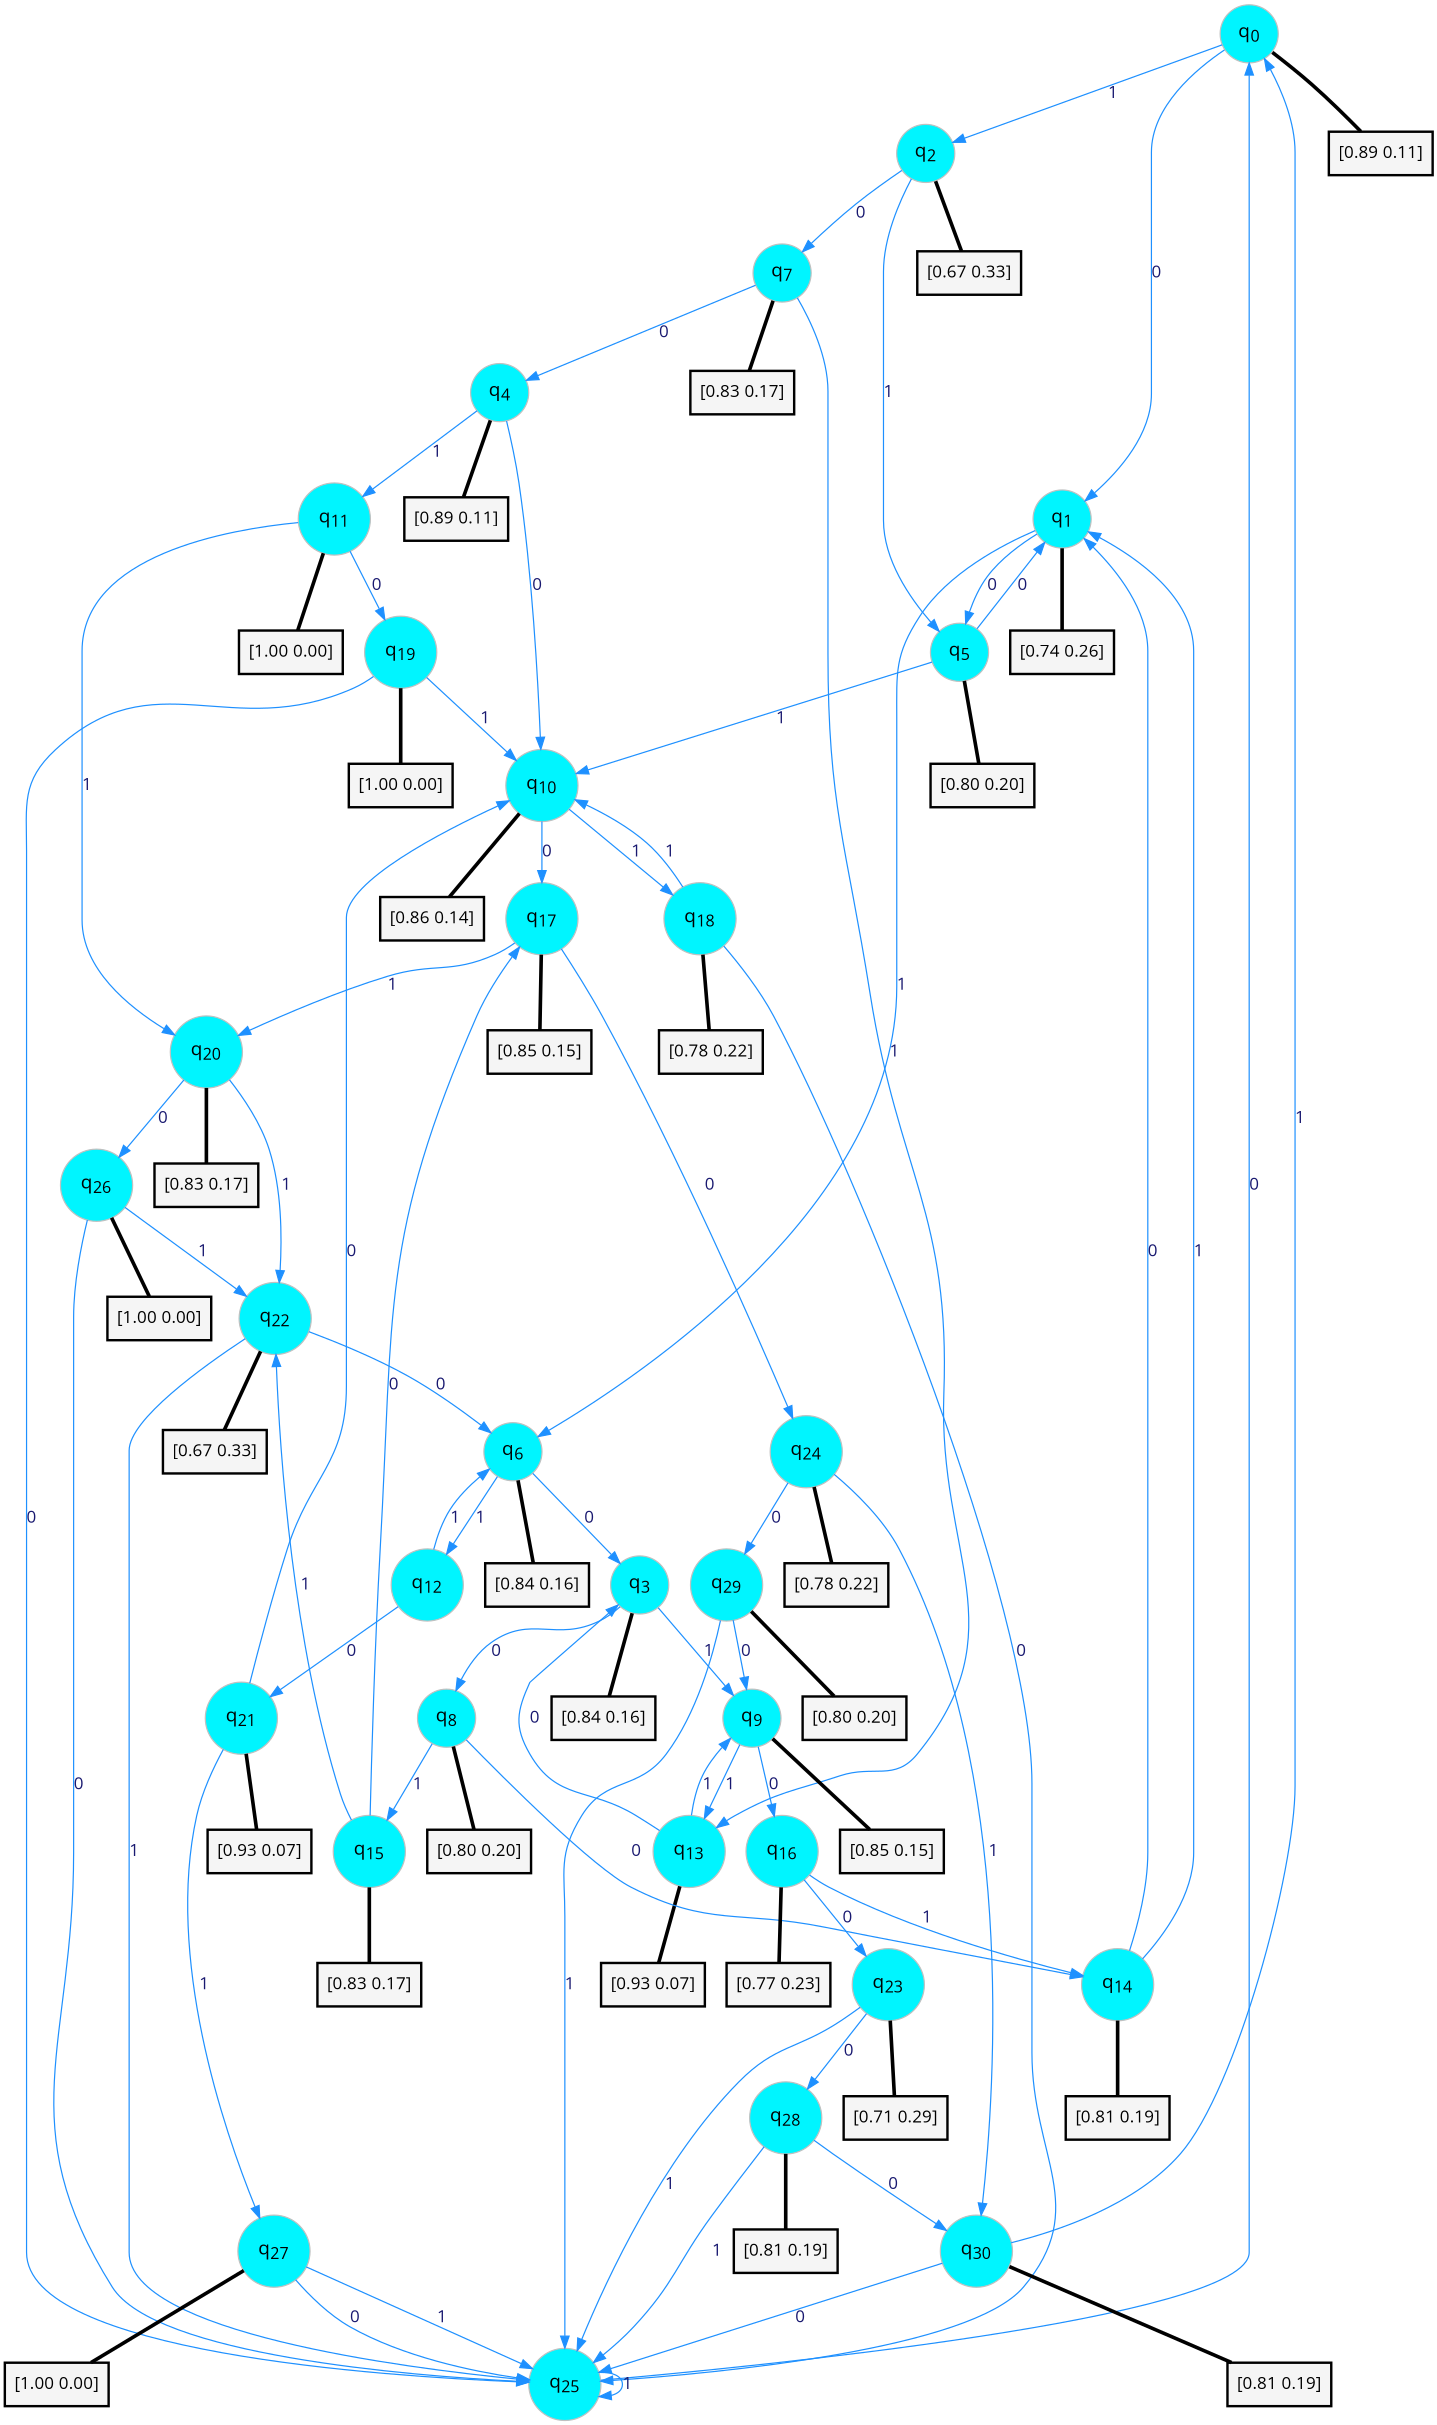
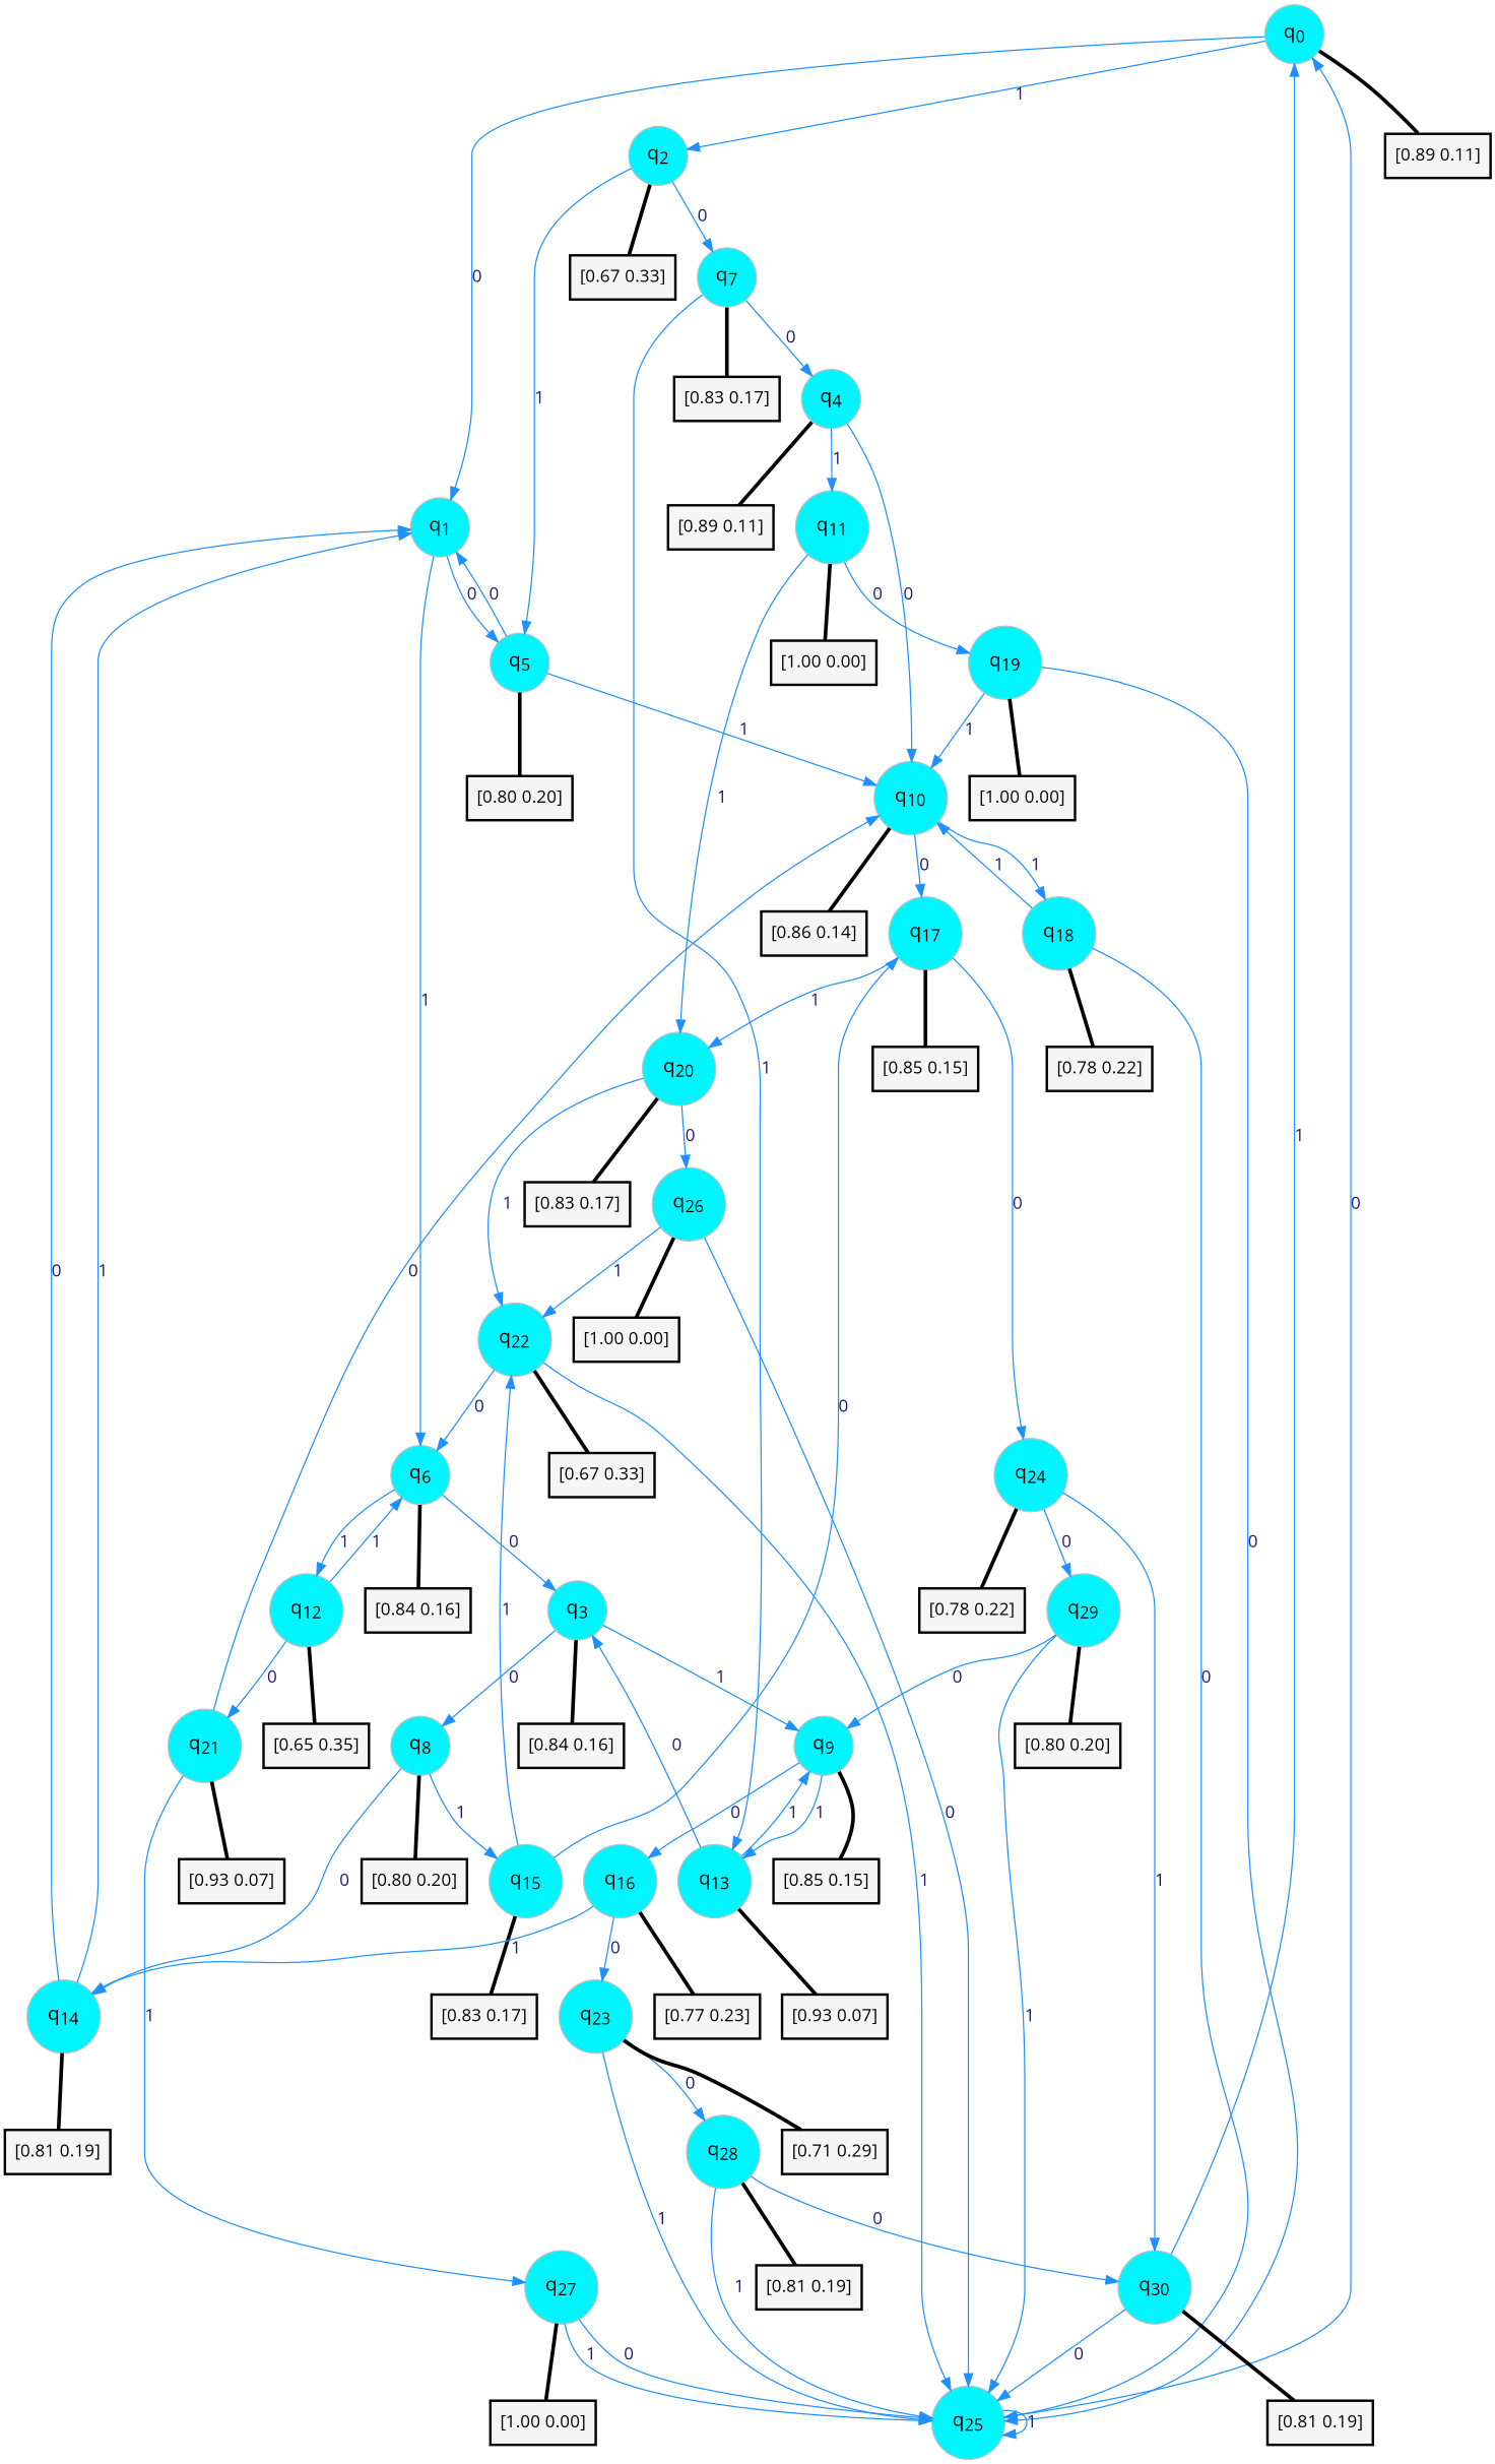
  digraph {
    fontname="Open Sans"
    rankdir=TD
    node [color=gray fillcolor=turquoise1 fontcolor=black fontname="Open Sans" fontsize=16 fontweight=bold shape=circle style=filled]
    edge [arrowsize=1 color=dodgerblue1 fontcolor=midnightblue fontname="Open Sans" fontweight=bold penwidth=1 style=solid weight=20]
    n1 [label=<q<SUB>0</SUB>>]
    n2 [label=<q<SUB>1</SUB>>]
    n3 [label=<q<SUB>2</SUB>>]
    n4 [color=black fillcolor=whitesmoke fontsize=14 label="[0.89 0.11]" penwidth=2 shape=box]
    n5 [label=<q<SUB>5</SUB>>]
    n6 [label=<q<SUB>6</SUB>>]
-   n7 [color=black fillcolor=whitesmoke fontsize=14 label="[0.74 0.26]" penwidth=2 shape=box]
    n8 [label=<q<SUB>7</SUB>>]
    n9 [color=black fillcolor=whitesmoke fontsize=14 label="[0.67 0.33]" penwidth=2 shape=box]
    n10 [label=<q<SUB>10</SUB>>]
    n11 [color=black fillcolor=whitesmoke fontsize=14 label="[0.80 0.20]" penwidth=2 shape=box]
    n12 [label=<q<SUB>3</SUB>>]
    n13 [label=<q<SUB>12</SUB>>]
    n14 [color=black fillcolor=whitesmoke fontsize=14 label="[0.84 0.16]" penwidth=2 shape=box]
    n15 [label=<q<SUB>4</SUB>>]
    n16 [label=<q<SUB>13</SUB>>]
    n17 [color=black fillcolor=whitesmoke fontsize=14 label="[0.83 0.17]" penwidth=2 shape=box]
    n18 [label=<q<SUB>8</SUB>>]
    n19 [label=<q<SUB>9</SUB>>]
    n20 [color=black fillcolor=whitesmoke fontsize=14 label="[0.84 0.16]" penwidth=2 shape=box]
    n21 [label=<q<SUB>14</SUB>>]
    n22 [label=<q<SUB>15</SUB>>]
    n23 [color=black fillcolor=whitesmoke fontsize=14 label="[0.80 0.20]" penwidth=2 shape=box]
    n24 [label=<q<SUB>16</SUB>>]
    n25 [color=black fillcolor=whitesmoke fontsize=14 label="[0.85 0.15]" penwidth=2 shape=box]
    n26 [label=<q<SUB>11</SUB>>]
    n27 [color=black fillcolor=whitesmoke fontsize=14 label="[0.89 0.11]" penwidth=2 shape=box]
    n28 [label=<q<SUB>17</SUB>>]
    n29 [label=<q<SUB>18</SUB>>]
    n30 [color=black fillcolor=whitesmoke fontsize=14 label="[0.86 0.14]" penwidth=2 shape=box]
    n31 [label=<q<SUB>19</SUB>>]
    n32 [label=<q<SUB>20</SUB>>]
    n33 [color=black fillcolor=whitesmoke fontsize=14 label="[1.00 0.00]" penwidth=2 shape=box]
    n34 [label=<q<SUB>21</SUB>>]
+   n35 [color=black fillcolor=whitesmoke fontsize=14 label="[0.65 0.35]" penwidth=2 shape=box]
    n36 [color=black fillcolor=whitesmoke fontsize=14 label="[0.93 0.07]" penwidth=2 shape=box]
    n37 [color=black fillcolor=whitesmoke fontsize=14 label="[0.81 0.19]" penwidth=2 shape=box]
    n38 [label=<q<SUB>22</SUB>>]
    n39 [color=black fillcolor=whitesmoke fontsize=14 label="[0.83 0.17]" penwidth=2 shape=box]
    n40 [label=<q<SUB>23</SUB>>]
    n41 [color=black fillcolor=whitesmoke fontsize=14 label="[0.77 0.23]" penwidth=2 shape=box]
    n42 [label=<q<SUB>24</SUB>>]
    n43 [color=black fillcolor=whitesmoke fontsize=14 label="[0.85 0.15]" penwidth=2 shape=box]
    n44 [label=<q<SUB>25</SUB>>]
    n45 [color=black fillcolor=whitesmoke fontsize=14 label="[0.78 0.22]" penwidth=2 shape=box]
    n46 [color=black fillcolor=whitesmoke fontsize=14 label="[1.00 0.00]" penwidth=2 shape=box]
    n47 [label=<q<SUB>26</SUB>>]
    n48 [color=black fillcolor=whitesmoke fontsize=14 label="[0.83 0.17]" penwidth=2 shape=box]
    n49 [label=<q<SUB>27</SUB>>]
    n50 [color=black fillcolor=whitesmoke fontsize=14 label="[0.93 0.07]" penwidth=2 shape=box]
    n51 [color=black fillcolor=whitesmoke fontsize=14 label="[0.67 0.33]" penwidth=2 shape=box]
    n52 [label=<q<SUB>28</SUB>>]
    n53 [color=black fillcolor=whitesmoke fontsize=14 label="[0.71 0.29]" penwidth=2 shape=box]
    n54 [label=<q<SUB>29</SUB>>]
    n55 [label=<q<SUB>30</SUB>>]
    n56 [color=black fillcolor=whitesmoke fontsize=14 label="[0.78 0.22]" penwidth=2 shape=box]
    n57 [color=black fillcolor=whitesmoke fontsize=14 label="[1.00 0.00]" penwidth=2 shape=box]
    n58 [color=black fillcolor=whitesmoke fontsize=14 label="[1.00 0.00]" penwidth=2 shape=box]
    n59 [color=black fillcolor=whitesmoke fontsize=14 label="[0.81 0.19]" penwidth=2 shape=box]
    n60 [color=black fillcolor=whitesmoke fontsize=14 label="[0.80 0.20]" penwidth=2 shape=box]
    n61 [color=black fillcolor=whitesmoke fontsize=14 label="[0.81 0.19]" penwidth=2 shape=box]
    n1 -> n2 [label=0]
    n1 -> n3 [label=1]
    n1 -> n4 [arrowhead=none color=black penwidth=3]
    n2 -> n5 [label=0]
    n2 -> n6 [label=1]
-   n2 -> n7 [arrowhead=none color=black penwidth=3]
    n3 -> n5 [label=1]
    n3 -> n8 [label=0]
    n3 -> n9 [arrowhead=none color=black penwidth=3]
    n5 -> n2 [label=0]
    n5 -> n10 [label=1]
    n5 -> n11 [arrowhead=none color=black penwidth=3]
    n6 -> n12 [label=0]
    n6 -> n13 [label=1]
    n6 -> n14 [arrowhead=none color=black penwidth=3]
    n8 -> n15 [label=0]
    n8 -> n16 [label=1]
    n8 -> n17 [arrowhead=none color=black penwidth=3]
    n10 -> n28 [label=0]
    n10 -> n29 [label=1]
    n10 -> n30 [arrowhead=none color=black penwidth=3]
    n12 -> n18 [label=0]
    n12 -> n19 [label=1]
    n12 -> n20 [arrowhead=none color=black penwidth=3]
    n13 -> n6 [label=1]
    n13 -> n34 [label=0]
+   n13 -> n35 [arrowhead=none color=black penwidth=3]
    n15 -> n10 [label=0]
    n15 -> n26 [label=1]
    n15 -> n27 [arrowhead=none color=black penwidth=3]
    n16 -> n12 [label=0]
    n16 -> n19 [label=1]
    n16 -> n36 [arrowhead=none color=black penwidth=3]
    n18 -> n21 [label=0]
    n18 -> n22 [label=1]
    n18 -> n23 [arrowhead=none color=black penwidth=3]
    n19 -> n16 [label=1]
    n19 -> n24 [label=0]
    n19 -> n25 [arrowhead=none color=black penwidth=3]
    n21 -> n2 [label=0]
    n21 -> n2 [label=1]
    n21 -> n37 [arrowhead=none color=black penwidth=3]
    n22 -> n28 [label=0]
    n22 -> n38 [label=1]
    n22 -> n39 [arrowhead=none color=black penwidth=3]
    n24 -> n21 [label=1]
    n24 -> n40 [label=0]
    n24 -> n41 [arrowhead=none color=black penwidth=3]
    n26 -> n31 [label=0]
    n26 -> n32 [label=1]
    n26 -> n33 [arrowhead=none color=black penwidth=3]
    n28 -> n32 [label=1]
    n28 -> n42 [label=0]
    n28 -> n43 [arrowhead=none color=black penwidth=3]
    n29 -> n10 [label=1]
    n29 -> n44 [label=0]
    n29 -> n45 [arrowhead=none color=black penwidth=3]
    n31 -> n10 [label=1]
    n31 -> n44 [label=0]
    n31 -> n46 [arrowhead=none color=black penwidth=3]
    n32 -> n38 [label=1]
    n32 -> n47 [label=0]
    n32 -> n48 [arrowhead=none color=black penwidth=3]
    n34 -> n10 [label=0]
    n34 -> n49 [label=1]
    n34 -> n50 [arrowhead=none color=black penwidth=3]
    n38 -> n6 [label=0]
    n38 -> n44 [label=1]
    n38 -> n51 [arrowhead=none color=black penwidth=3]
    n40 -> n44 [label=1]
    n40 -> n52 [label=0]
    n40 -> n53 [arrowhead=none color=black penwidth=3]
    n42 -> n54 [label=0]
    n42 -> n55 [label=1]
    n42 -> n56 [arrowhead=none color=black penwidth=3]
    n44 -> n1 [label=0]
    n44 -> n44 [label=1]
    n47 -> n38 [label=1]
    n47 -> n44 [label=0]
    n47 -> n57 [arrowhead=none color=black penwidth=3]
    n49 -> n44 [label=0]
    n49 -> n44 [label=1]
    n49 -> n58 [arrowhead=none color=black penwidth=3]
    n52 -> n44 [label=1]
    n52 -> n55 [label=0]
    n52 -> n59 [arrowhead=none color=black penwidth=3]
    n54 -> n19 [label=0]
    n54 -> n44 [label=1]
    n54 -> n60 [arrowhead=none color=black penwidth=3]
    n55 -> n1 [label=1]
    n55 -> n44 [label=0]
    n55 -> n61 [arrowhead=none color=black penwidth=3]
  }
